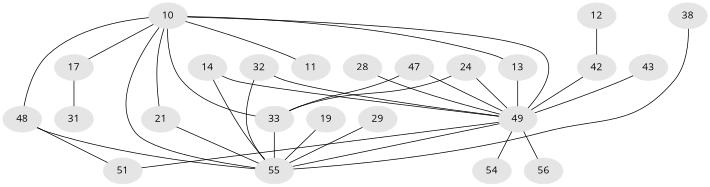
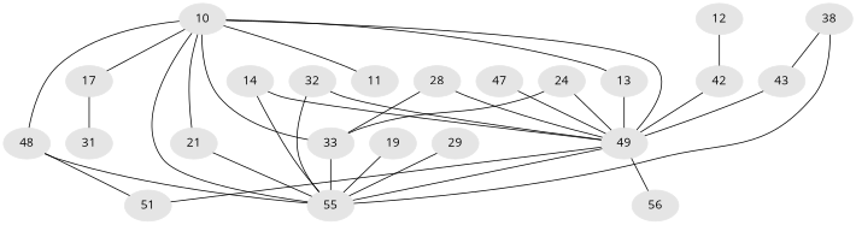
  graph {
    fontname="Open Sans"
    node [color=gray90 fontname="Open Sans" style=filled]
    edge [fontname="Open Sans"]
    10 [super="+1+7"]
    11
    13
    17
    21
    33 [super="+27+18"]
    48 [super="+44"]
    49 [super="+46+20+9"]
    55 [super="+45+50+15"]
    12
    42
    31
    51 [super="+41"]
-   54
    56
    14
    19
    24
    28
    29
    32
    38
    43
    47
    10 -- 11 [weight=2]
    10 -- 13
    10 -- 17 [weight=2]
    10 -- 21
    10 -- 33 [weight=3]
    10 -- 48 [weight=2]
    10 -- 49 [weight=18]
    10 -- 55 [weight=14]
    13 -- 49
    17 -- 31
    21 -- 55
    33 -- 55
    48 -- 55
    48 -- 51
    49 -- 55 [weight=13]
    49 -- 51
-   49 -- 54 [weight=2]
    49 -- 56 [weight=2]
    12 -- 42
    42 -- 49
    14 -- 49
    14 -- 55
    19 -- 55
    24 -- 33
    24 -- 49
-   47 -- 33
+   28 -- 33
    28 -- 49
    29 -- 55 [weight=2]
    32 -- 49
    32 -- 55
    38 -- 55 [weight=2]
+   38 -- 43
    43 -- 49
    47 -- 49 [weight=2]
  }
